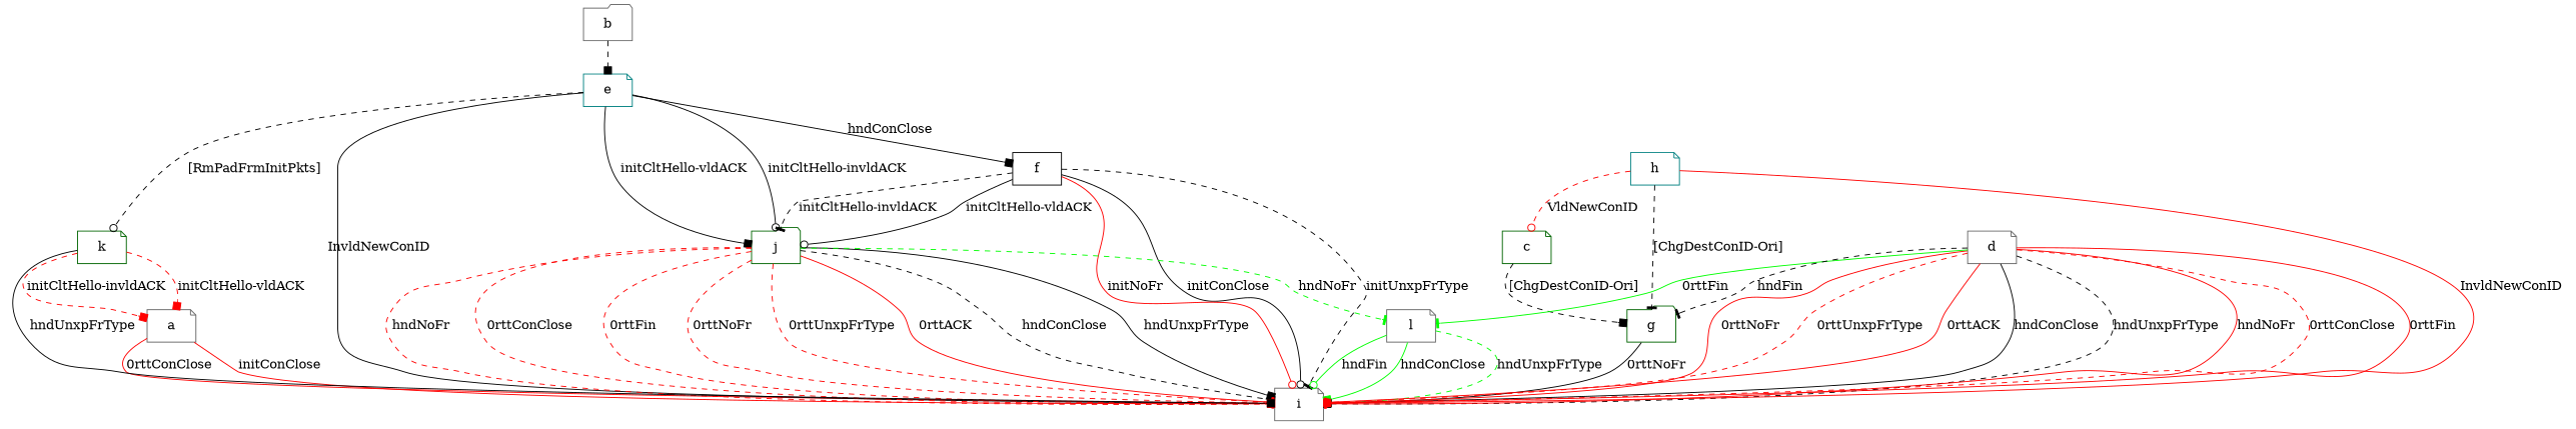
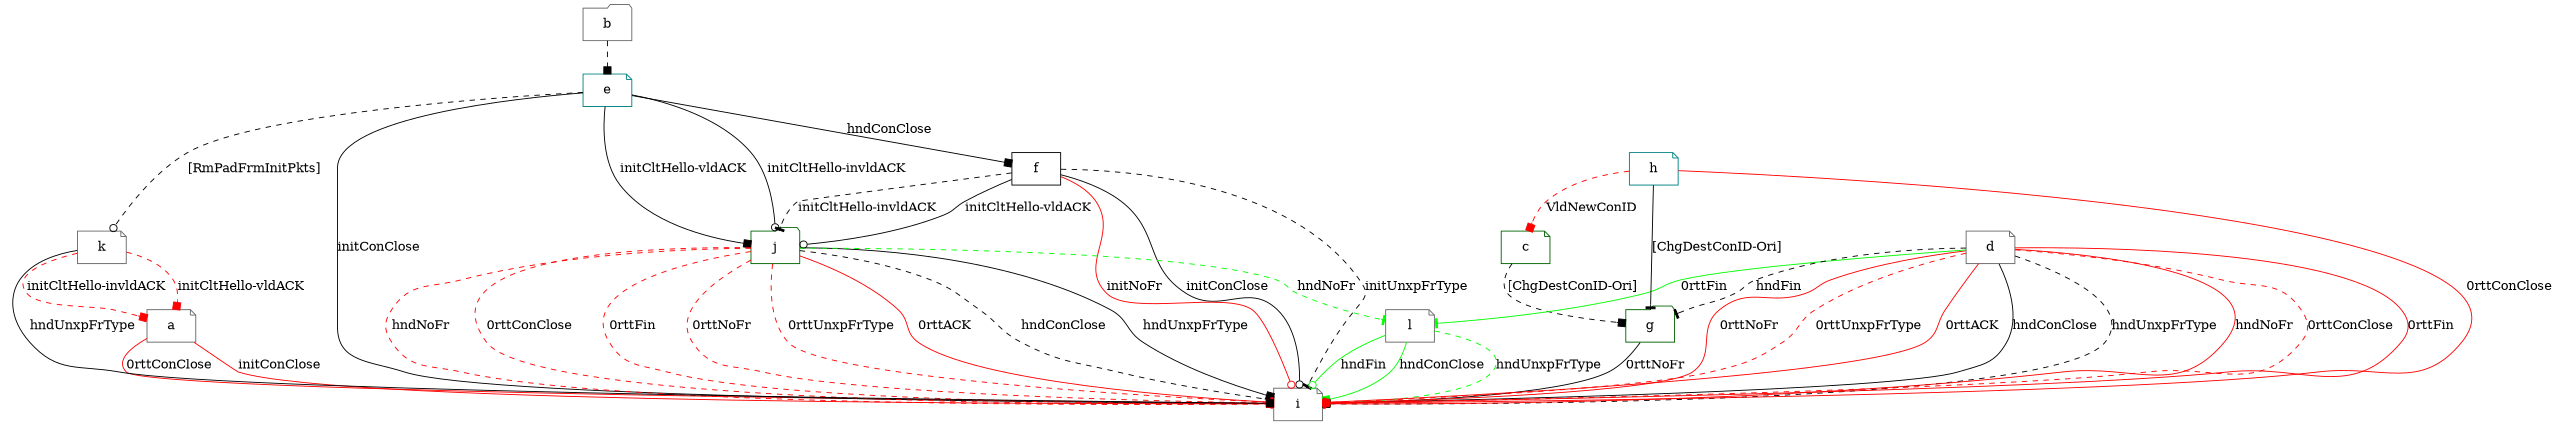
  digraph {
    node [color=gray40 shape=note]
    edge [arrowhead=box style=solid]
    a
    i
    b [shape=folder]
    e [color=teal]
    f [color=black shape=box]
    j [color=darkgreen shape=folder]
-   k [color=darkgreen]
+   k
    l
    c [color=darkgreen]
    g [color=darkgreen shape=folder]
    d
    h [color=teal]
    a -> i [arrowhead=tee color=red label="initConClose "]
    a -> i [arrowhead=odot color=red label="0rttConClose "]
    b -> e [style=dashed]
-   e -> i [label="InvldNewConID "]
+   e -> i [label="initConClose "]
    e -> f [label="hndConClose "]
    e -> j [label="initCltHello-vldACK "]
    e -> j [arrowhead=odot label="initCltHello-invldACK "]
    e -> k [arrowhead=odot label="[RmPadFrmInitPkts] " style=dashed]
    f -> i [arrowhead=odot label="initConClose "]
    f -> i [arrowhead=tee label="initUnxpFrType " style=dashed]
    f -> i [arrowhead=odot color=red label="initNoFr "]
    f -> j [arrowhead=odot label="initCltHello-vldACK "]
    f -> j [arrowhead=tee label="initCltHello-invldACK " style=dashed]
    j -> i [label="hndConClose " style=dashed]
    j -> i [label="hndUnxpFrType "]
    j -> i [color=red label="hndNoFr " style=dashed]
    j -> i [color=red label="0rttConClose " style=dashed]
    j -> i [arrowhead=odot color=red label="0rttFin " style=dashed]
    j -> i [color=red label="0rttNoFr " style=dashed]
    j -> i [arrowhead=tee color=red label="0rttUnxpFrType " style=dashed]
    j -> i [arrowhead=tee color=red label="0rttACK "]
    j -> l [arrowhead=tee color=green label="hndNoFr " style=dashed]
    k -> a [color=red label="initCltHello-vldACK " style=dashed]
    k -> a [color=red label="initCltHello-invldACK " style=dashed]
    k -> i [label="hndUnxpFrType "]
    l -> i [arrowhead=odot color=green label="hndFin "]
    l -> i [color=green label="hndConClose "]
    l -> i [color=green label="hndUnxpFrType " style=dashed]
    c -> g [label="[ChgDestConID-Ori] " style=dashed]
    g -> i [label="0rttNoFr "]
    d -> i [label="hndConClose "]
    d -> i [label="hndUnxpFrType " style=dashed]
    d -> i [arrowhead=tee color=red label="hndNoFr "]
    d -> i [arrowhead=odot color=red label="0rttConClose " style=dashed]
    d -> i [arrowhead=tee color=red label="0rttFin "]
    d -> i [color=red label="0rttNoFr "]
    d -> i [arrowhead=tee color=red label="0rttUnxpFrType " style=dashed]
    d -> i [arrowhead=odot color=red label="0rttACK "]
    d -> l [arrowhead=tee color=green label="0rttFin "]
    d -> g [arrowhead=tee label="hndFin " style=dashed]
-   h -> i [arrowhead=odot color=red label="InvldNewConID "]
-   h -> c [arrowhead=odot color=red label="VldNewConID " style=dashed]
-   h -> g [arrowhead=tee label="[ChgDestConID-Ori] " style=dashed]
+   h -> i [arrowhead=odot color=red label="0rttConClose "]
+   h -> c [color=red label="VldNewConID " style=dashed]
+   h -> g [arrowhead=tee label="[ChgDestConID-Ori] "]
  }
